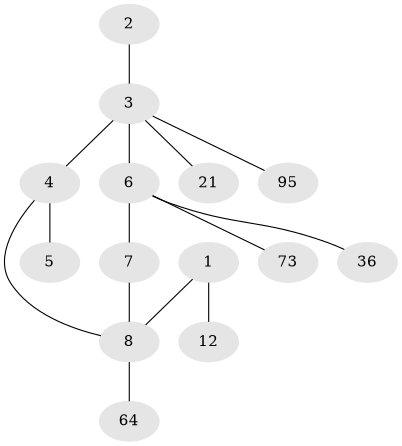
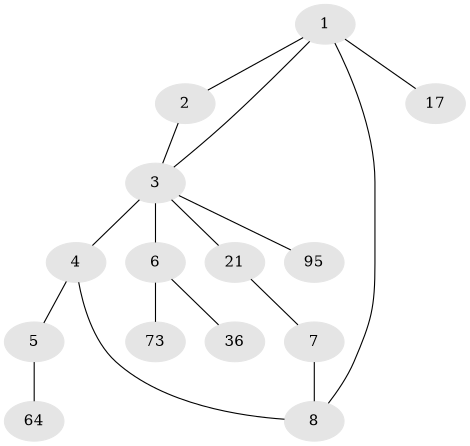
  graph {
    node [color=gray90 style=filled]
    edge [weight=1.0]
    1
    2
    3
    8
-   17 [label=12]
+   17
    4
    6
    n8 [label=21]
    n9 [label=95]
    n10 [label=64]
    5
    7
    n13 [label=73]
    n14 [label=36]
+   1 -- 2
+   1 -- 3
    1 -- 8
    1 -- 17
    2 -- 3
    3 -- 4 [weight=2.0]
    3 -- 6 [weight=3.0]
    3 -- n8
    3 -- n9
-   8 -- n10
+   5 -- n10
    4 -- 8
    4 -- 5 [weight=2.0]
-   6 -- 7
+   n8 -- 7
    6 -- n13
    6 -- n14
    7 -- 8 [weight=5.0]
  }
